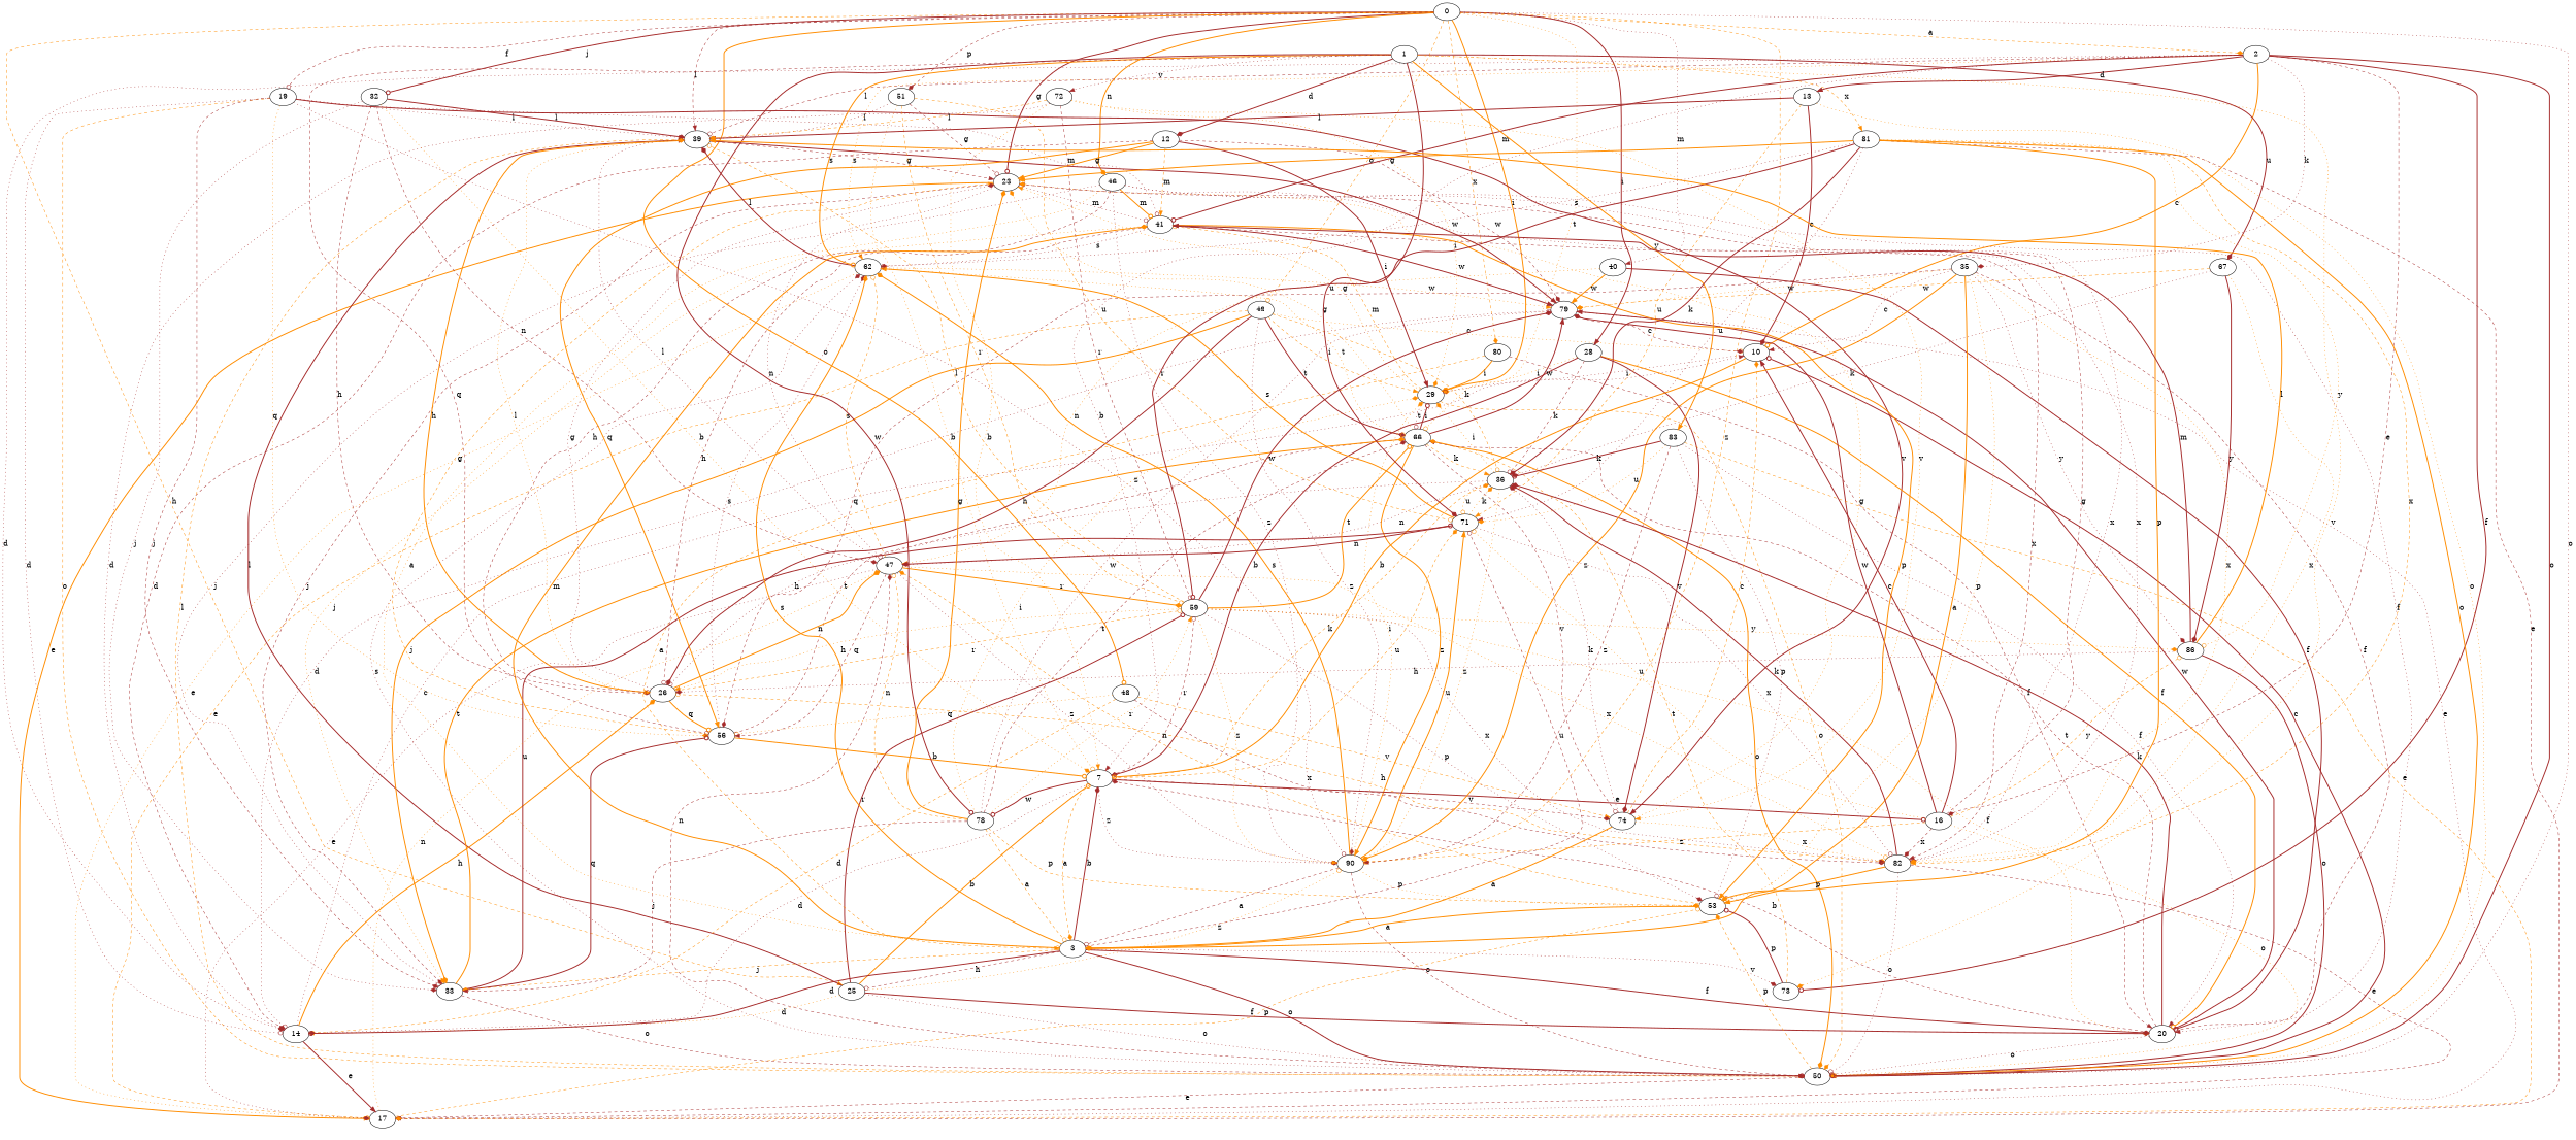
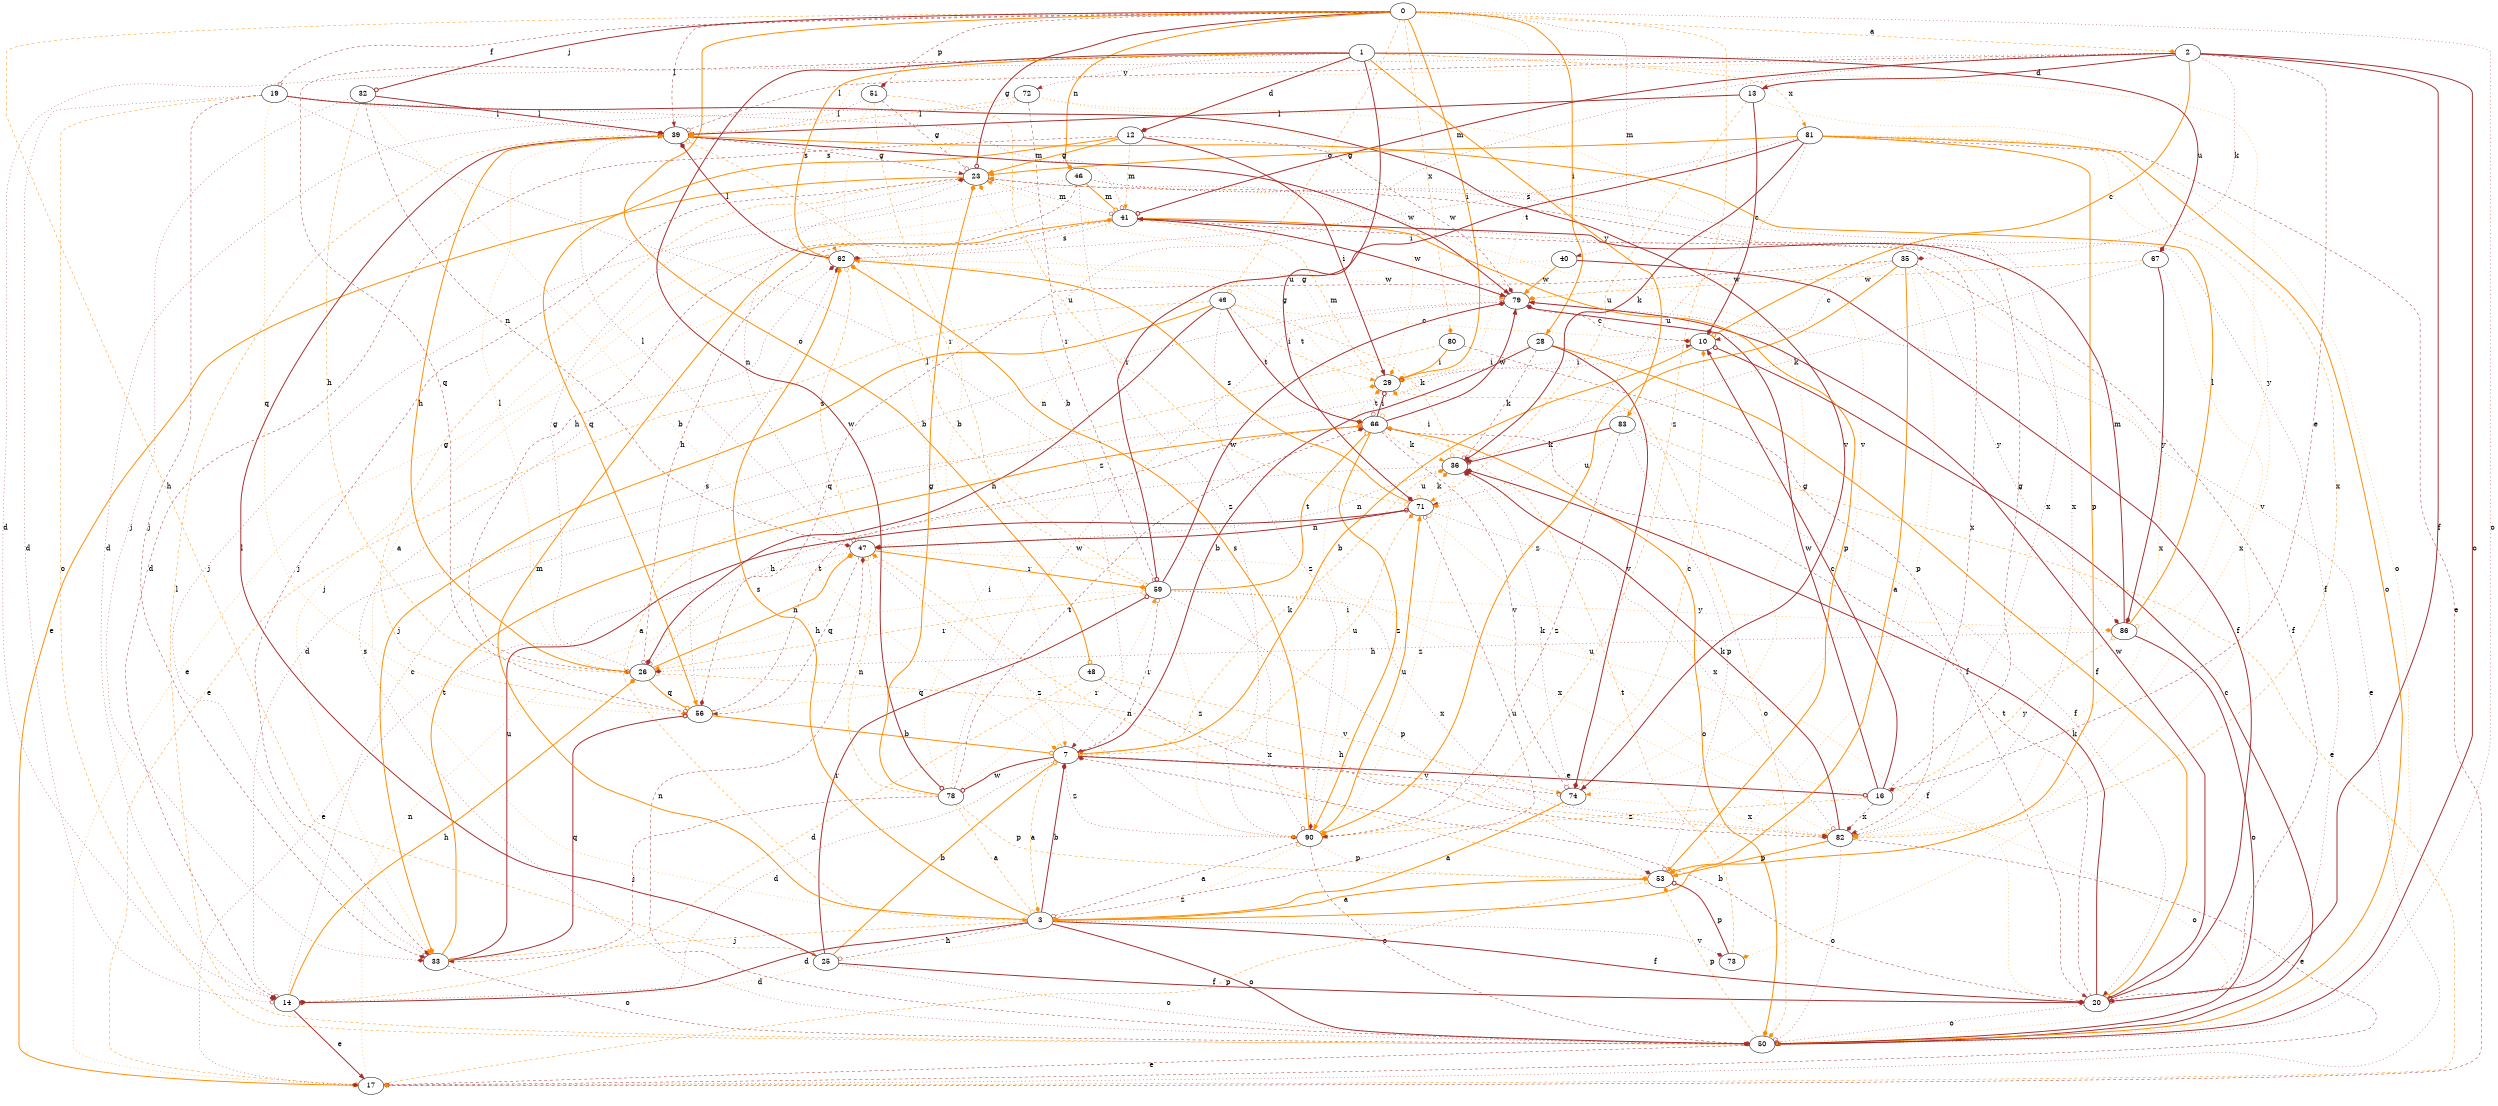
  strict digraph {
    edge [arrowhead=diamond color=brown style=dotted]
    0
    2
    19
    23
    25
    28
    29
    32
    39
    40
    46
    48
    49
    50
    51
    66
    80
    90
    62
    7
    10
    13
    14
    16
    20
    35
    n27 [label=41]
    56
    33
    74
    17
    82
    47
    59
    36
    26
    79
    3
    53
    71
    1
    12
    67
    72
    73
    78
    81
    83
    86
    0 -> 2 [color=darkorange label=a style=dashed]
    0 -> 19 [arrowhead=odot label=f style=dashed]
    0 -> 23 [arrowhead=odot label=g style=bold]
    0 -> 25 [arrowhead=normal color=darkorange label=h style=dashed]
-   0 -> 28 [arrowhead=normal label=i style=bold]
+   0 -> 28 [arrowhead=normal color=darkorange label=i style=bold]
    0 -> 29 [arrowhead=normal color=darkorange label=i style=bold]
    0 -> 32 [arrowhead=odot label=j style=bold]
    0 -> 39 [arrowhead=normal label=l style=dashed]
    0 -> 40 [arrowhead=normal label=m]
    0 -> 46 [color=darkorange label=n style=bold]
    0 -> 48 [arrowhead=odot color=darkorange label=o style=bold]
    0 -> 49 [arrowhead=odot color=darkorange label=o style=dashed]
    0 -> 50 [arrowhead=normal label=o]
    0 -> 51 [label=p style=dashed]
    0 -> 66 [arrowhead=odot color=darkorange label=t]
    0 -> 80 [color=darkorange label=x style=dashed]
    0 -> 90 [arrowhead=odot color=darkorange label=z style=dashed]
    2 -> 39 [arrowhead=odot label=l style=dashed]
    2 -> 50 [arrowhead=normal label=o style=bold]
    2 -> 62 [arrowhead=normal color=darkorange label=s]
    2 -> 7 [arrowhead=normal label=b]
    2 -> 10 [arrowhead=odot color=darkorange label=c style=bold]
    2 -> 13 [arrowhead=normal label=d style=bold]
    2 -> 14 [label=d]
    2 -> 16 [label=e style=dashed]
-   2 -> 73 [arrowhead=odot label=f style=bold]
+   2 -> 20 [arrowhead=odot label=f style=bold]
    2 -> 35 [label=k]
    2 -> n27 [arrowhead=odot label=m style=bold]
    19 -> 39 [arrowhead=normal label=l]
    19 -> 50 [arrowhead=normal color=darkorange label=o style=dashed]
    19 -> 90 [arrowhead=odot label=z]
    19 -> 14 [arrowhead=odot label=d]
    19 -> n27 [arrowhead=odot label=m]
    19 -> 56 [color=darkorange label=q]
    19 -> 33 [label=j style=dashed]
    19 -> 74 [arrowhead=normal label=v style=bold]
    23 -> n27 [arrowhead=odot label=m]
    23 -> 33 [label=j style=dashed]
    23 -> 17 [arrowhead=normal color=darkorange label=e style=bold]
    23 -> 82 [label=x]
    23 -> 47 [arrowhead=odot label=n]
    25 -> 39 [arrowhead=normal label=l style=bold]
    25 -> 50 [label=o]
    25 -> 90 [arrowhead=odot color=darkorange label=z]
    25 -> 7 [arrowhead=odot color=darkorange label=b style=bold]
    25 -> 14 [arrowhead=normal color=darkorange label=d]
    25 -> 20 [label=f style=bold]
    25 -> 59 [arrowhead=odot label=r style=bold]
    28 -> 29 [color=darkorange label=i]
    28 -> 7 [label=b style=bold]
    28 -> 20 [arrowhead=odot color=darkorange label=f style=bold]
    28 -> 74 [label=v style=bold]
    28 -> 36 [arrowhead=odot label=k style=dashed]
    29 -> 23 [arrowhead=normal color=darkorange label=g]
    29 -> 50 [color=darkorange label=o style=dashed]
    29 -> 66 [arrowhead=odot label=t]
    29 -> n27 [arrowhead=odot color=darkorange label=m style=dashed]
    32 -> 39 [label=l style=bold]
    32 -> 7 [color=darkorange label=b]
    32 -> 33 [label=j]
    32 -> 47 [label=n style=dashed]
-   32 -> 26 [label=h style=dashed]
+   32 -> 26 [color=darkorange label=h style=dashed]
    39 -> 23 [arrowhead=normal label=g style=dashed]
    39 -> 26 [arrowhead=normal color=darkorange label=h style=bold]
    39 -> 79 [arrowhead=normal label=w style=bold]
    40 -> 20 [arrowhead=odot label=f style=bold]
    40 -> 47 [arrowhead=normal color=darkorange label=n]
    40 -> 79 [arrowhead=normal color=darkorange label=w style=bold]
    46 -> 90 [arrowhead=normal label=z]
    46 -> 20 [arrowhead=normal label=f]
    46 -> n27 [arrowhead=odot color=darkorange label=m style=bold]
    46 -> 33 [arrowhead=odot label=j]
    46 -> 82 [arrowhead=odot label=x]
    46 -> 26 [arrowhead=odot label=h style=dashed]
    46 -> 3 [arrowhead=odot color=darkorange label=a]
    48 -> 14 [color=darkorange label=d style=dashed]
    48 -> 56 [arrowhead=odot color=darkorange label=q]
    48 -> 74 [arrowhead=normal color=darkorange label=v style=dashed]
    48 -> 82 [label=x style=dashed]
    49 -> 29 [arrowhead=normal color=darkorange label=i style=dashed]
    49 -> 66 [label=t style=bold]
    49 -> 90 [label=z]
    49 -> 10 [arrowhead=odot color=darkorange label=c]
    49 -> 33 [color=darkorange label=j style=bold]
    49 -> 17 [arrowhead=odot color=darkorange label=e style=dashed]
    49 -> 36 [arrowhead=odot color=darkorange label=k style=dashed]
    49 -> 26 [label=h style=bold]
    50 -> 39 [arrowhead=normal color=darkorange label=l style=dashed]
    50 -> 62 [label=s]
    50 -> 10 [arrowhead=odot label=c style=bold]
    50 -> 17 [label=e style=dashed]
    50 -> 47 [label=n style=dashed]
    50 -> 53 [color=darkorange label=p style=dashed]
    51 -> 23 [arrowhead=odot label=g style=dashed]
    51 -> 39 [arrowhead=odot label=l]
    51 -> 7 [arrowhead=odot color=darkorange label=b]
    51 -> 59 [arrowhead=odot color=darkorange label=r style=dashed]
    51 -> 71 [arrowhead=odot color=darkorange label=u style=dashed]
    66 -> 23 [color=darkorange label=g]
    66 -> 29 [arrowhead=odot label=i style=bold]
    66 -> 50 [color=darkorange label=o style=bold]
    66 -> 90 [arrowhead=normal color=darkorange label=z style=bold]
    66 -> 74 [arrowhead=odot label=v style=dashed]
    66 -> 36 [arrowhead=normal color=darkorange label=k style=dashed]
    66 -> 79 [arrowhead=normal label=w style=bold]
    80 -> 29 [color=darkorange label=i style=bold]
    80 -> 20 [arrowhead=normal label=f style=dashed]
    80 -> 3 [arrowhead=normal color=darkorange label=a style=dashed]
    90 -> 29 [color=darkorange label=i]
    90 -> 50 [arrowhead=normal label=o style=dashed]
    90 -> 62 [color=darkorange label=s style=bold]
    90 -> 3 [arrowhead=odot label=a style=dashed]
    90 -> 53 [color=darkorange label=p]
    90 -> 71 [arrowhead=normal color=darkorange label=u style=bold]
    62 -> 39 [label=l style=bold]
    62 -> 66 [arrowhead=odot color=darkorange label=t]
    62 -> 17 [arrowhead=odot color=darkorange label=e]
    62 -> 79 [arrowhead=normal color=darkorange label=w]
    7 -> 90 [label=z]
    7 -> 14 [label=d]
    7 -> 16 [arrowhead=odot label=e style=bold]
-   7 -> 74 [label=v style=dashed]
+   7 -> 74 [arrowhead=odot label=v style=dashed]
    7 -> 59 [arrowhead=odot label=r style=dashed]
    7 -> 36 [color=darkorange label=k style=dashed]
    7 -> 3 [color=darkorange label=a style=dashed]
    7 -> 71 [color=darkorange label=u style=dashed]
    7 -> 78 [arrowhead=odot label=w style=bold]
    10 -> 29 [arrowhead=odot label=i]
    10 -> 7 [arrowhead=odot color=darkorange label=b style=bold]
    13 -> 39 [arrowhead=normal label=l style=bold]
    13 -> 50 [arrowhead=normal color=darkorange label=o]
    13 -> 10 [label=c style=bold]
    13 -> 71 [arrowhead=normal color=darkorange label=u style=dashed]
    14 -> 10 [arrowhead=normal label=c]
    14 -> 17 [arrowhead=normal label=e style=bold]
    14 -> 26 [color=darkorange label=h style=bold]
    16 -> 23 [arrowhead=normal label=g style=dashed]
    16 -> 50 [arrowhead=odot color=darkorange label=o]
    16 -> 90 [color=darkorange label=z style=dashed]
    16 -> 10 [arrowhead=normal label=c style=bold]
    16 -> 82 [label=x style=dashed]
    16 -> 79 [label=w style=bold]
    16 -> 71 [arrowhead=odot color=darkorange label=u]
    16 -> 86 [arrowhead=odot color=darkorange label=y style=dashed]
    20 -> 50 [arrowhead=odot label=o]
    20 -> 66 [arrowhead=normal label=t style=dashed]
    20 -> 7 [label=b style=dashed]
    20 -> 36 [label=k style=bold]
    20 -> 79 [arrowhead=normal label=w style=bold]
    35 -> 90 [color=darkorange label=z style=bold]
    35 -> 10 [arrowhead=normal label=c]
    35 -> 20 [arrowhead=odot label=f style=dashed]
    35 -> 56 [label=q style=dashed]
    35 -> 82 [color=darkorange label=x]
    35 -> 79 [color=darkorange label=w]
    35 -> 3 [arrowhead=normal color=darkorange label=a style=bold]
    35 -> 53 [arrowhead=odot color=darkorange label=p]
    35 -> 86 [label=y]
    n27 -> 62 [label=s]
    n27 -> 33 [color=darkorange label=j]
    n27 -> 82 [arrowhead=normal label=x style=dashed]
    n27 -> 26 [arrowhead=odot label=h style=dashed]
    n27 -> 79 [arrowhead=normal label=w style=bold]
    n27 -> 53 [arrowhead=normal color=darkorange label=p style=bold]
    56 -> 23 [arrowhead=normal color=darkorange label=g style=dashed]
    56 -> 66 [arrowhead=odot label=t style=dashed]
    56 -> 62 [label=s]
    56 -> 7 [arrowhead=odot color=darkorange label=b style=bold]
    33 -> 50 [arrowhead=odot label=o style=dashed]
    33 -> 66 [color=darkorange label=t style=bold]
    33 -> 56 [arrowhead=odot label=q style=bold]
    33 -> 71 [arrowhead=odot label=u style=bold]
    74 -> 23 [color=darkorange label=g]
    74 -> 10 [color=darkorange label=c style=dashed]
    74 -> 82 [color=darkorange label=x]
    74 -> 36 [label=k]
    74 -> 3 [color=darkorange label=a style=bold]
    17 -> 47 [color=darkorange label=n]
    17 -> 53 [arrowhead=odot color=darkorange label=p style=dashed]
    82 -> 50 [arrowhead=odot label=o]
    82 -> 17 [arrowhead=normal label=e style=dashed]
    82 -> 36 [label=k style=bold]
    82 -> 26 [arrowhead=odot color=darkorange label=h style=dashed]
    82 -> 53 [arrowhead=normal color=darkorange label=p style=bold]
    47 -> 39 [arrowhead=normal label=l]
    47 -> 90 [label=z]
    47 -> 62 [arrowhead=odot color=darkorange label=s style=dashed]
    47 -> 56 [arrowhead=normal label=q style=dashed]
    47 -> 17 [label=e]
    47 -> 82 [arrowhead=odot color=darkorange label=x]
    47 -> 59 [color=darkorange label=r style=bold]
    59 -> 39 [arrowhead=odot color=darkorange label=l style=dashed]
    59 -> 66 [arrowhead=odot color=darkorange label=t style=bold]
    59 -> 90 [arrowhead=normal color=darkorange label=z]
    59 -> 20 [color=darkorange label=f]
    59 -> 82 [arrowhead=normal label=x]
    59 -> 26 [arrowhead=normal color=darkorange label=h]
    59 -> 79 [label=w style=bold]
    59 -> 53 [label=p]
    59 -> 86 [color=darkorange label=y]
    36 -> 29 [color=darkorange label=i]
    36 -> 90 [arrowhead=odot color=darkorange label=z]
    36 -> 47 [label=n]
    36 -> 26 [arrowhead=odot label=h]
    36 -> 71 [arrowhead=odot color=darkorange label=u]
    26 -> 23 [label=g]
    26 -> 39 [color=darkorange label=l]
    26 -> 56 [arrowhead=odot color=darkorange label=q style=bold]
    26 -> 47 [color=darkorange label=n style=bold]
    26 -> 59 [arrowhead=odot color=darkorange label=r style=dashed]
    79 -> 10 [label=c style=dashed]
    79 -> 14 [arrowhead=odot label=d]
    79 -> 17 [arrowhead=normal label=e]
    3 -> 25 [arrowhead=odot label=h style=dashed]
    3 -> 50 [arrowhead=odot label=o style=bold]
    3 -> 62 [color=darkorange label=s style=bold]
    3 -> 7 [label=b style=bold]
    3 -> 14 [arrowhead=odot label=d style=bold]
    3 -> 20 [label=f style=bold]
    3 -> n27 [color=darkorange label=m style=bold]
    3 -> 33 [color=darkorange label=j style=dashed]
    3 -> 71 [arrowhead=odot label=u style=dashed]
    3 -> 73 [label=v]
    53 -> 47 [color=darkorange label=n style=dashed]
    53 -> 3 [color=darkorange label=a style=bold]
    71 -> 62 [arrowhead=normal color=darkorange label=s style=bold]
    71 -> 82 [arrowhead=odot label=x]
    71 -> 47 [arrowhead=normal label=n style=bold]
    71 -> 36 [color=darkorange label=k]
    1 -> 62 [arrowhead=odot color=darkorange label=s style=bold]
    1 -> 56 [arrowhead=odot label=q style=dashed]
    1 -> 71 [label=u style=bold]
    1 -> 12 [label=d style=bold]
    1 -> 67 [label=u style=bold]
    1 -> 72 [arrowhead=normal label=v]
    1 -> 73 [color=darkorange label=v]
    1 -> 78 [arrowhead=odot label=w style=bold]
    1 -> 81 [arrowhead=normal color=darkorange label=x style=dashed]
    1 -> 83 [arrowhead=normal color=darkorange label=y style=bold]
    12 -> 23 [arrowhead=normal color=darkorange label=g style=bold]
    12 -> 29 [arrowhead=normal label=i style=bold]
    12 -> 14 [label=d style=dashed]
    12 -> n27 [arrowhead=normal color=darkorange label=m style=dashed]
    12 -> 56 [arrowhead=normal color=darkorange label=q style=bold]
    12 -> 79 [label=w style=dashed]
    67 -> 82 [arrowhead=odot color=darkorange label=x]
    67 -> 36 [label=k]
    67 -> 79 [color=darkorange label=w style=dashed]
    67 -> 86 [label=y style=bold]
    72 -> 29 [color=darkorange label=i]
    72 -> 39 [color=darkorange label=l style=dashed]
    72 -> 7 [arrowhead=normal color=darkorange label=b]
    72 -> 14 [arrowhead=normal label=d]
    72 -> 74 [arrowhead=normal color=darkorange label=v]
    72 -> 59 [arrowhead=odot label=r style=dashed]
    73 -> 66 [color=darkorange label=t style=dashed]
    73 -> 53 [arrowhead=odot label=p style=bold]
    78 -> 23 [color=darkorange label=g style=bold]
    78 -> 29 [color=darkorange label=i]
    78 -> 66 [label=t style=dashed]
    78 -> 33 [arrowhead=normal label=j style=dashed]
    78 -> 47 [arrowhead=odot color=darkorange label=n style=dashed]
    78 -> 59 [arrowhead=normal color=darkorange label=r]
    78 -> 79 [arrowhead=odot label=w]
    78 -> 3 [arrowhead=odot color=darkorange label=a style=dashed]
    78 -> 53 [color=darkorange label=p style=dashed]
    81 -> 23 [arrowhead=normal color=darkorange label=g style=bold]
    81 -> 50 [color=darkorange label=o style=bold]
    81 -> 62 [arrowhead=odot label=s]
    81 -> 17 [label=e style=dashed]
    81 -> 82 [arrowhead=normal color=darkorange label=x style=dashed]
    81 -> 59 [arrowhead=odot label=r style=bold]
    81 -> 36 [label=k style=bold]
    81 -> 53 [color=darkorange label=p style=bold]
    81 -> 71 [arrowhead=normal label=u]
    81 -> 86 [arrowhead=odot color=darkorange label=y]
    83 -> 90 [arrowhead=normal label=z style=dashed]
    83 -> 20 [arrowhead=normal label=f]
    83 -> 17 [color=darkorange label=e style=dashed]
    83 -> 36 [arrowhead=odot label=k style=bold]
    83 -> 53 [arrowhead=odot label=p]
    83 -> 71 [color=darkorange label=u]
    86 -> 39 [arrowhead=normal color=darkorange label=l style=bold]
    86 -> 50 [arrowhead=odot label=o style=bold]
    86 -> n27 [arrowhead=normal label=m style=bold]
    86 -> 26 [label=h]
  }
